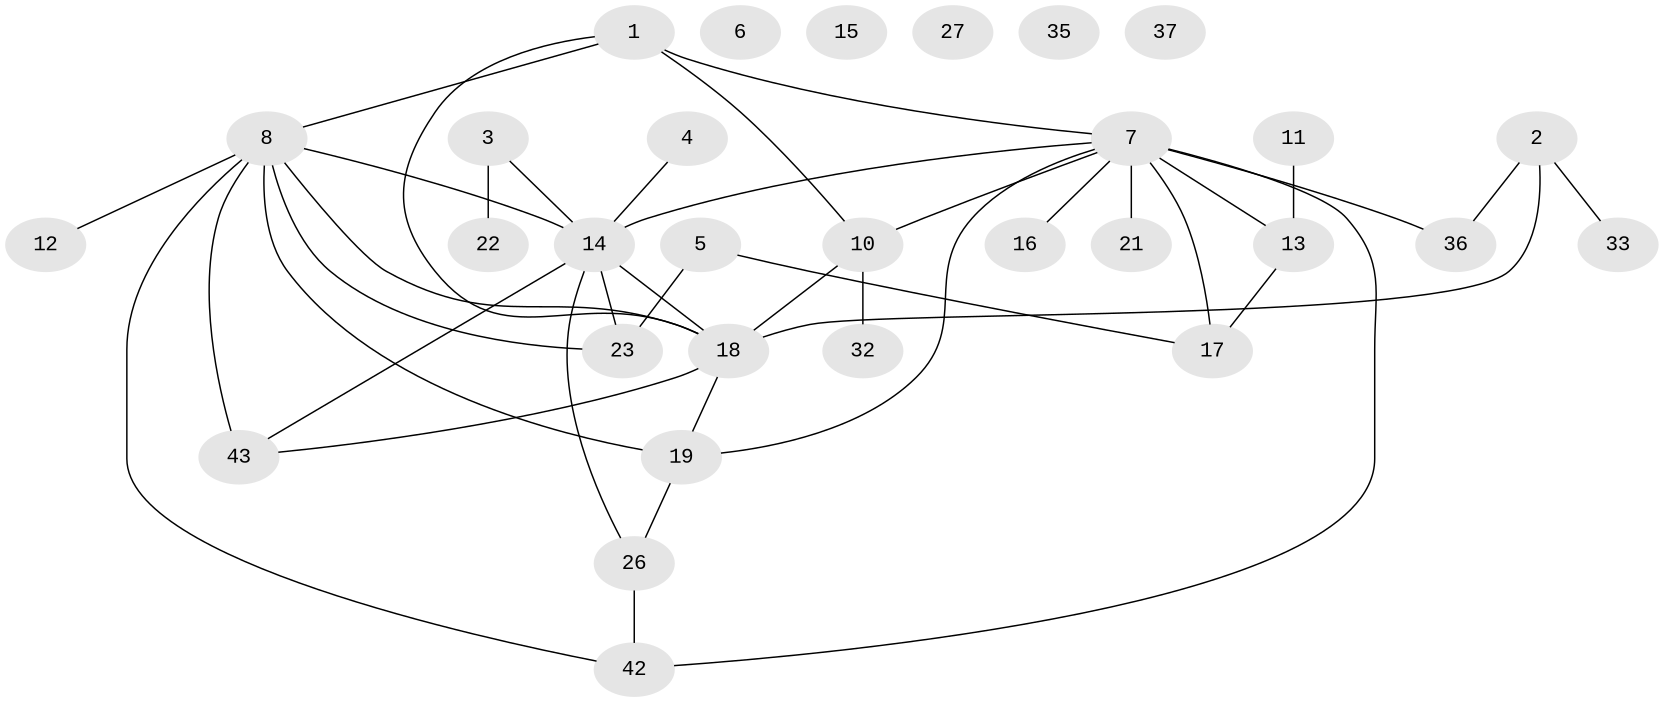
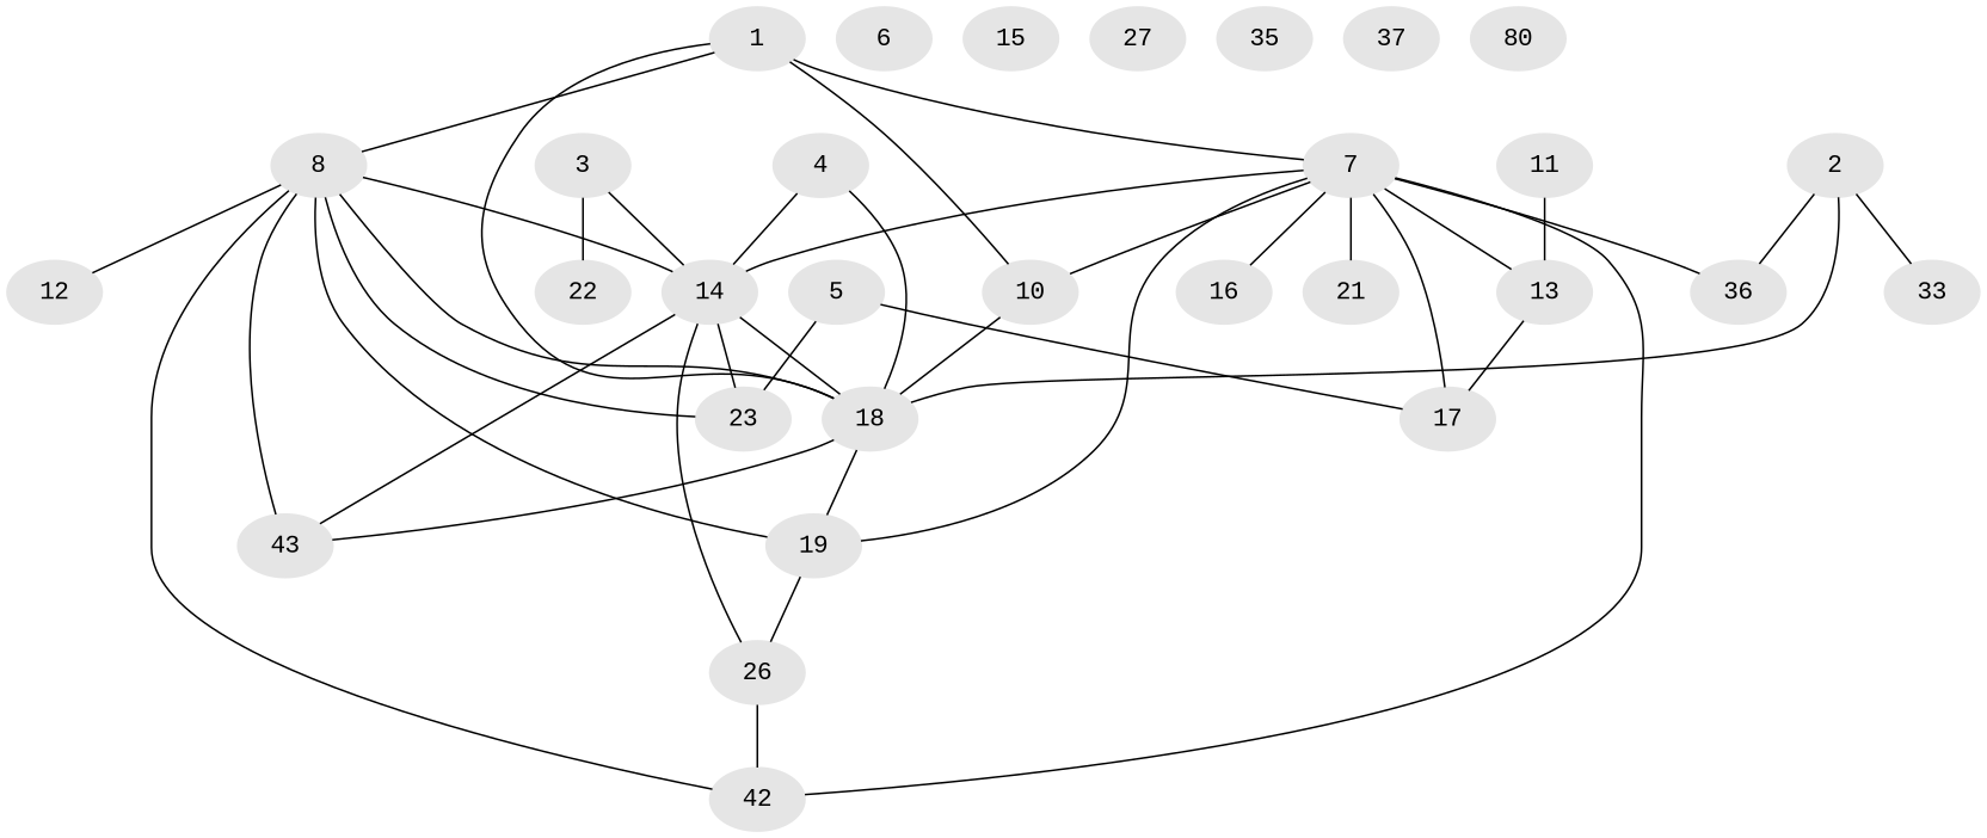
  graph {
    fontname="Liberation Mono"
    node [color=gray90 fontname="Liberation Mono" style=filled]
    edge [fontname="Liberation Mono"]
    1 [super="+64"]
    7 [super="+25"]
    8 [super="+29"]
    10 [super="+63"]
    18 [super="+62+46"]
    36 [super="+75"]
    14 [super="+73+55+24+20"]
    17 [super="+71+31"]
    13 [super="+54+39"]
    16 [super="+58"]
    19 [super="+30+45"]
    21 [super="+41"]
    42
    23
    12
    43 [super="+50"]
-   32
    2 [super="+44"]
    33 [super="+72"]
    3 [super="+60+66"]
    22
    26 [super="+77"]
    4 [super="+69"]
    5 [super="+9"]
    6
    11
    15
    27 [super="+48"]
    35
    37 [super="+51"]
+   80
    1 -- 7
    1 -- 8
    1 -- 10
    1 -- 18
    7 -- 10
    7 -- 36
    7 -- 14
    7 -- 17
    7 -- 13 [weight=2]
    7 -- 16
    7 -- 19
    7 -- 21 [weight=2]
    7 -- 42
    8 -- 18
    8 -- 14
    8 -- 19
    8 -- 42
    8 -- 23
    8 -- 12
    8 -- 43
    10 -- 18 [weight=2]
-   10 -- 32
    18 -- 19
    18 -- 43
    14 -- 18
    14 -- 23
    14 -- 43
    14 -- 26
    13 -- 17
    19 -- 26
    2 -- 18
    2 -- 36
    2 -- 33
    3 -- 14
    3 -- 22
    26 -- 42
+   4 -- 18
    4 -- 14
    5 -- 17
    5 -- 23
    11 -- 13
  }
